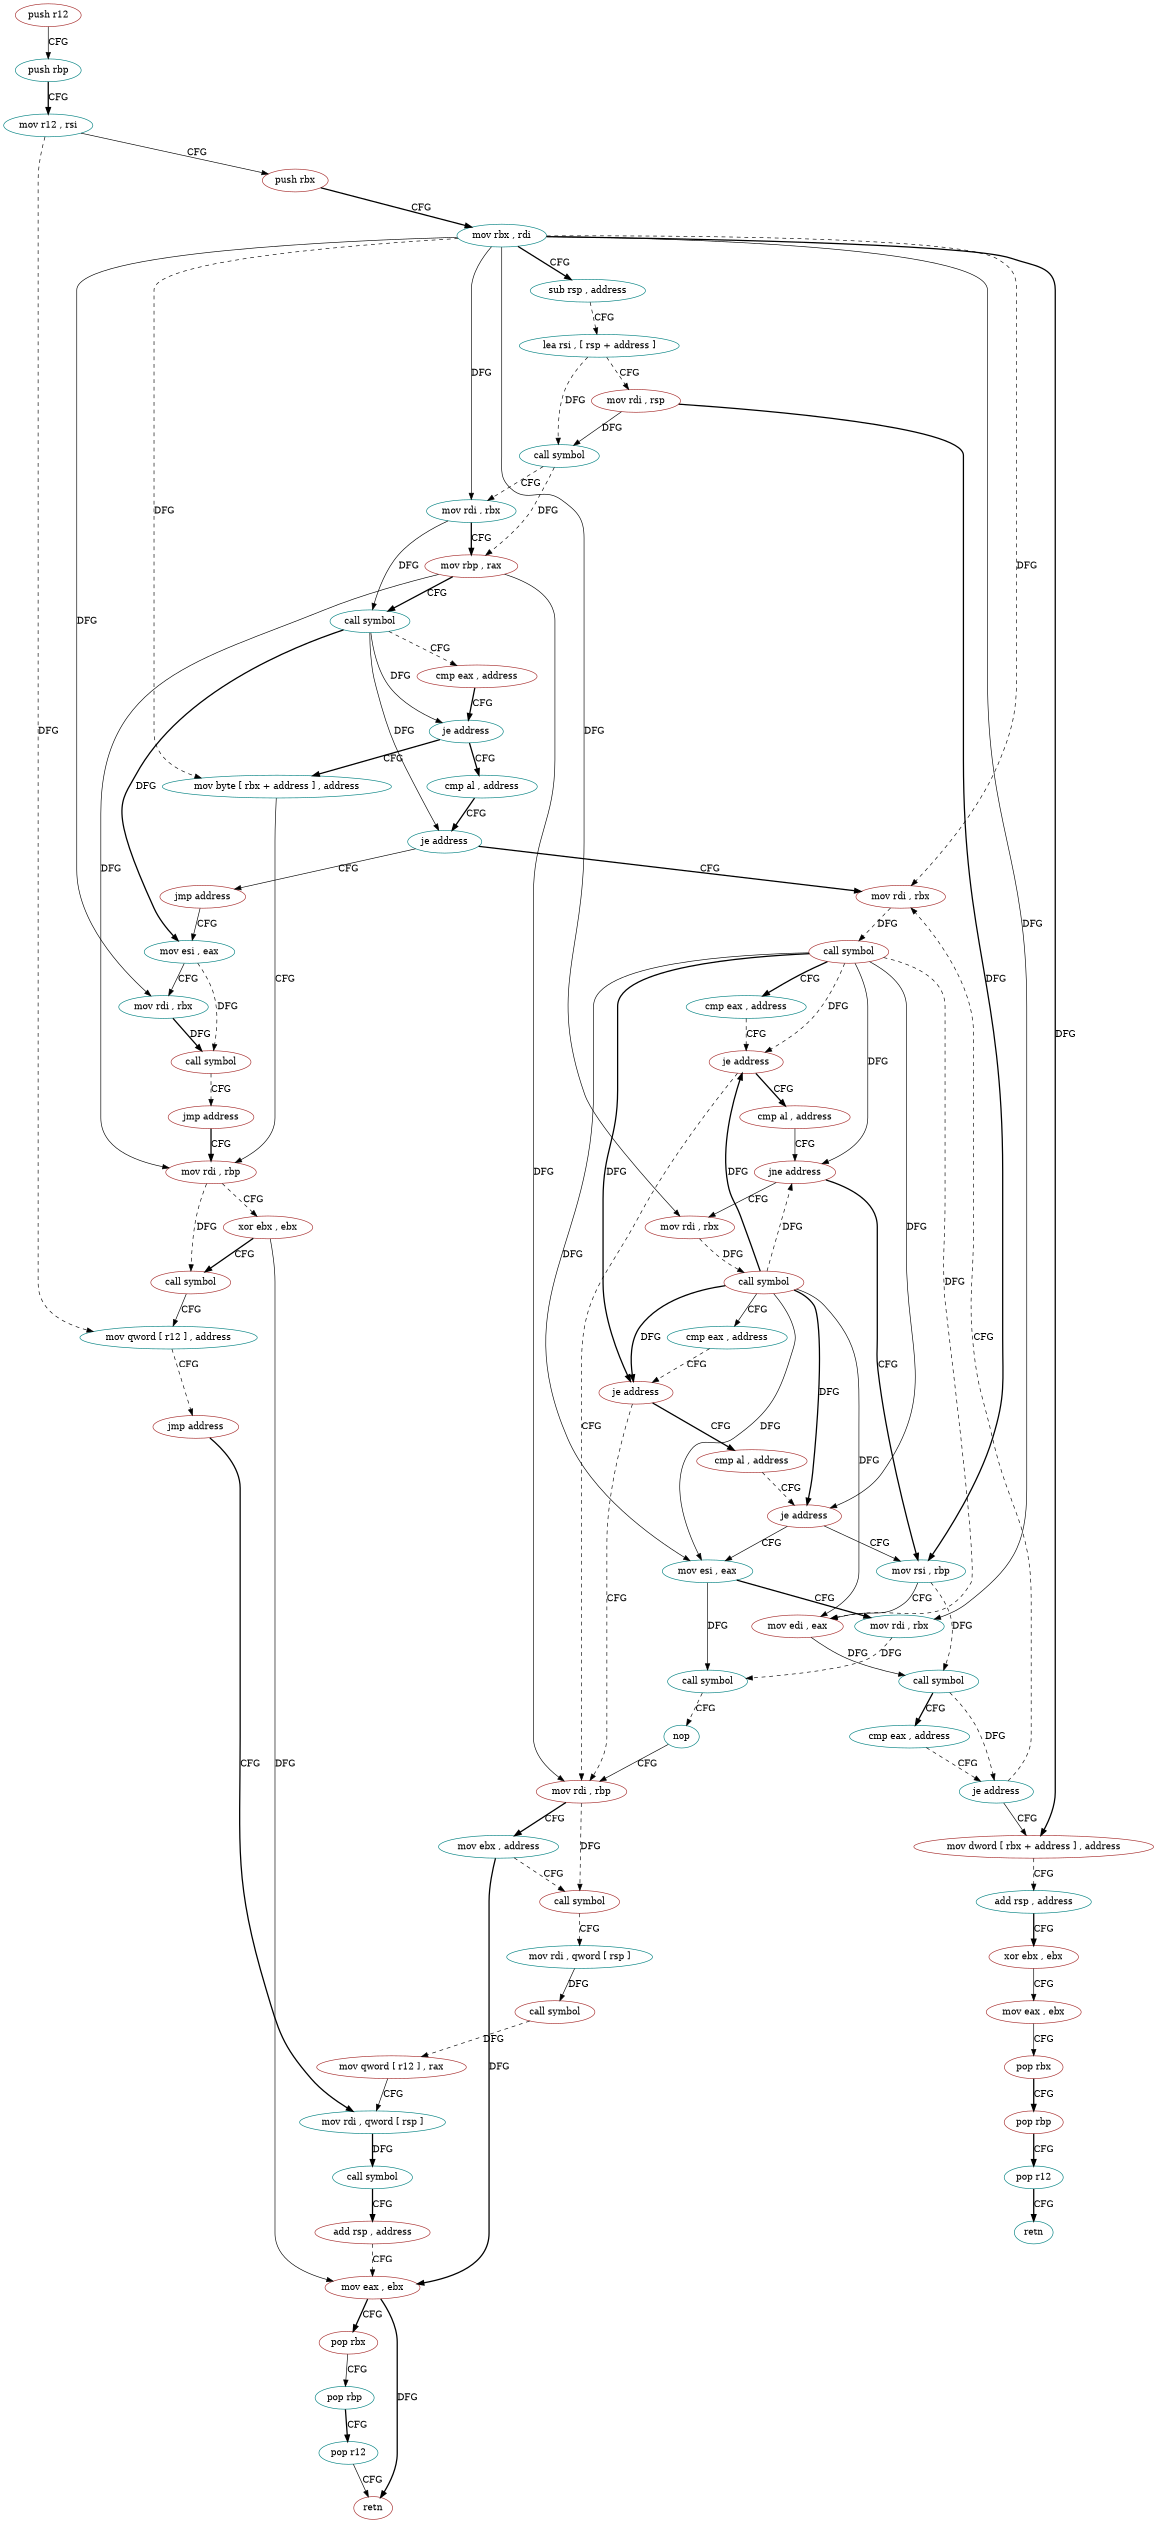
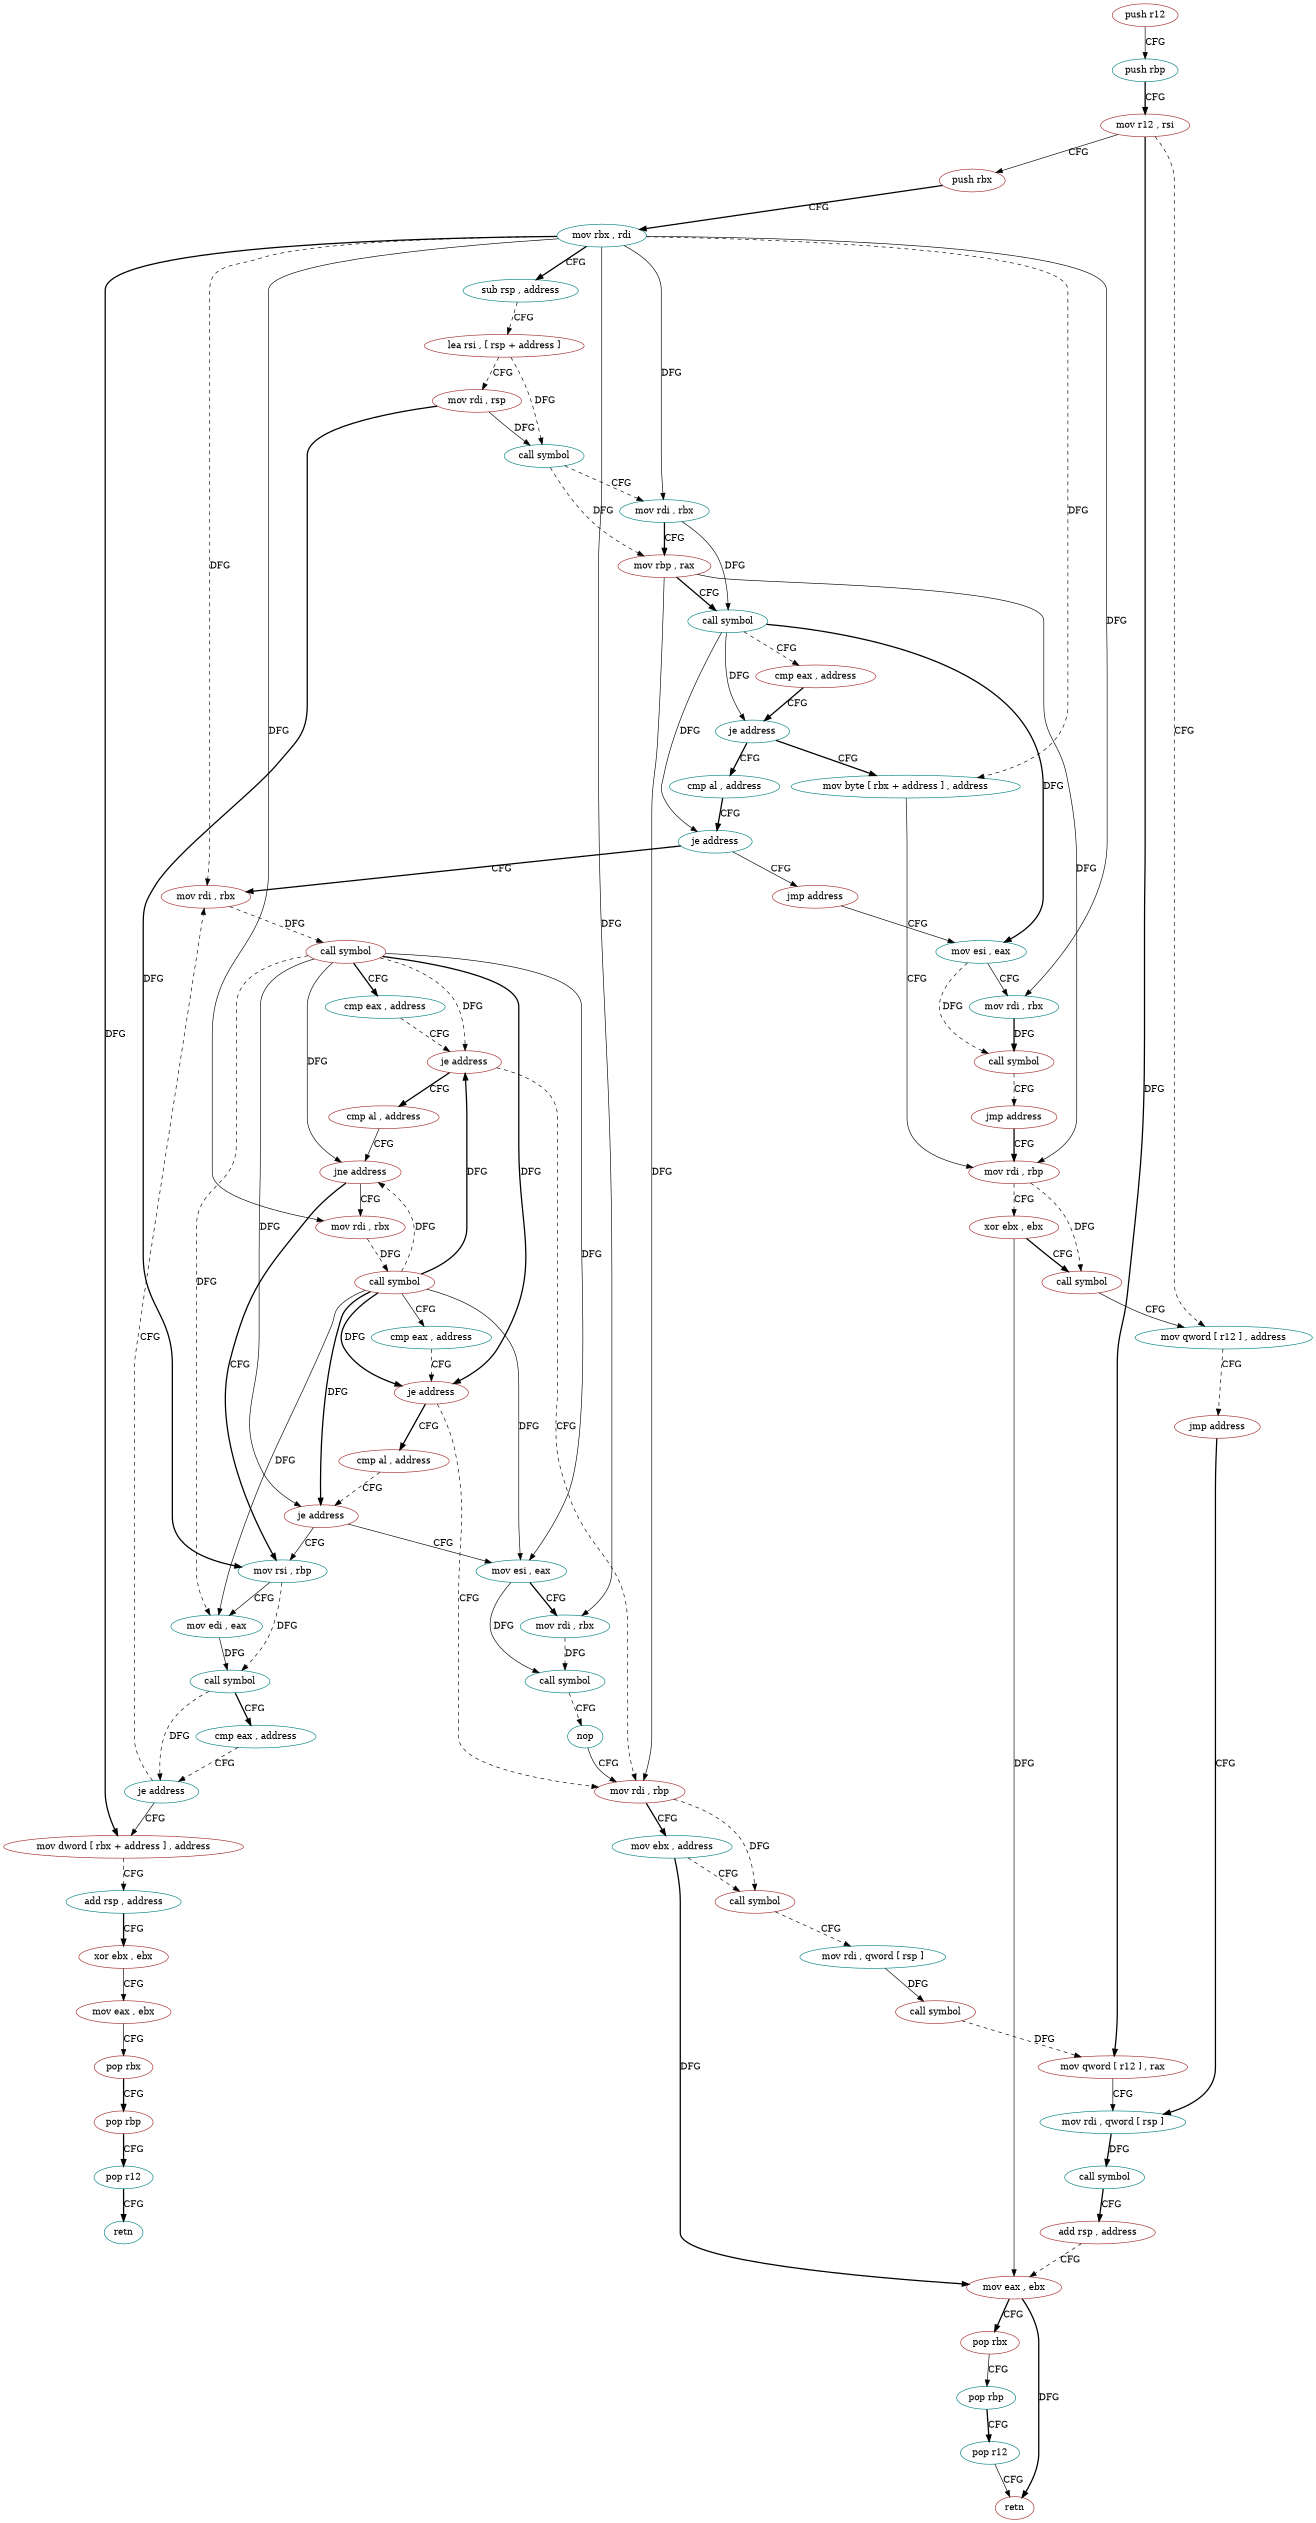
  digraph {
    node [color=brown]
    edge [style=solid]
    n1 [label="push r12"]
    n2 [color=teal label="push rbp"]
-   n3 [color=teal label="mov r12 , rsi"]
+   n3 [label="mov r12 , rsi"]
    n4 [label="push rbx"]
    n5 [label="mov qword [ r12 ] , rax"]
    n6 [color=teal label="mov qword [ r12 ] , address"]
    n7 [color=teal label="mov rbx , rdi"]
    n8 [color=teal label="mov rdi , qword [ rsp ]"]
    n9 [label="jmp address"]
    n10 [color=teal label="sub rsp , address"]
    n11 [color=teal label="mov rdi , rbx"]
    n12 [color=teal label="mov byte [ rbx + address ] , address"]
    n13 [label="mov rdi , rbx"]
    n14 [label="mov rdi , rbx"]
    n15 [color=teal label="mov rdi , rbx"]
    n16 [label="mov dword [ rbx + address ] , address"]
    n17 [color=teal label="mov rdi , rbx"]
-   n18 [color=teal label="lea rsi , [ rsp + address ]"]
+   n18 [label="lea rsi , [ rsp + address ]"]
    n19 [label="mov rbp , rax"]
    n20 [color=teal label="call symbol"]
    n21 [label="mov rdi , rbp"]
    n22 [label="call symbol"]
    n23 [label="call symbol"]
    n24 [label="call symbol"]
    n25 [color=teal label="add rsp , address"]
    n26 [color=teal label="call symbol"]
    n27 [label="mov rdi , rsp"]
    n28 [color=teal label="call symbol"]
    n29 [color=teal label="mov rsi , rbp"]
    n30 [label="mov rdi , rbp"]
    n31 [label="cmp eax , address"]
    n32 [color=teal label="je address"]
    n33 [color=teal label="je address"]
    n34 [color=teal label="mov esi , eax"]
    n35 [label="xor ebx , ebx"]
    n36 [label="call symbol"]
    n37 [color=teal label="mov ebx , address"]
    n38 [label="call symbol"]
-   n39 [label="mov edi , eax"]
+   n39 [color=teal label="mov edi , eax"]
    n40 [color=teal label="call symbol"]
    n41 [color=teal label="cmp al , address"]
    n42 [label="jmp address"]
    n43 [label="mov eax , ebx"]
    n44 [color=teal label="cmp eax , address"]
    n45 [label="je address"]
    n46 [label="jne address"]
    n47 [label="je address"]
    n48 [label="je address"]
    n49 [color=teal label="mov esi , eax"]
    n50 [color=teal label="call symbol"]
    n51 [label="add rsp , address"]
    n52 [label="pop rbx"]
    n53 [label=retn]
    n54 [color=teal label="pop rbp"]
    n55 [color=teal label="pop r12"]
    n56 [label="cmp al , address"]
    n57 [label="cmp al , address"]
    n58 [color=teal label="mov rdi , qword [ rsp ]"]
    n59 [label="jmp address"]
    n60 [label="call symbol"]
    n61 [color=teal label="cmp eax , address"]
    n62 [color=teal label="je address"]
    n63 [color=teal label="cmp eax , address"]
    n64 [label="xor ebx , ebx"]
    n65 [label="mov eax , ebx"]
    n66 [label="pop rbx"]
    n67 [label="pop rbp"]
    n68 [color=teal label="pop r12"]
    n69 [color=teal label=retn]
    n70 [color=teal label=nop]
    n1 -> n2 [label=CFG]
    n2 -> n3 [label=CFG style=bold]
    n3 -> n4 [label=CFG]
-   n3 -> n6 [label=DFG style=dashed]
+   n3 -> n5 [label=DFG style=bold]
+   n3 -> n6 [label=CFG style=dashed]
    n4 -> n7 [label=CFG style=bold]
    n5 -> n8 [label=CFG]
    n6 -> n9 [label=CFG style=dashed]
    n7 -> n10 [label=CFG style=bold]
    n7 -> n11 [label=DFG]
    n7 -> n12 [label=DFG style=dashed]
    n7 -> n13 [label=DFG style=dashed]
    n7 -> n14 [label=DFG]
    n7 -> n15 [label=DFG]
    n7 -> n16 [label=DFG style=bold]
    n7 -> n17 [label=DFG]
    n8 -> n50 [label=DFG style=bold]
    n9 -> n8 [label=CFG style=bold]
    n10 -> n18 [label=CFG style=dashed]
    n11 -> n19 [label=CFG style=bold]
    n11 -> n20 [label=DFG]
    n12 -> n21 [label=CFG]
    n13 -> n22 [label=DFG style=dashed]
    n14 -> n23 [label=DFG style=dashed]
    n15 -> n24 [label=DFG style=bold]
    n16 -> n25 [label=CFG style=dashed]
    n17 -> n26 [label=DFG style=dashed]
    n18 -> n27 [label=CFG style=dashed]
    n18 -> n28 [label=DFG style=dashed]
    n19 -> n20 [label=CFG style=bold]
    n19 -> n21 [label=DFG]
    n19 -> n30 [label=DFG]
    n20 -> n31 [label=CFG style=dashed]
    n20 -> n32 [label=DFG]
    n20 -> n33 [label=DFG]
    n20 -> n34 [label=DFG style=bold]
    n21 -> n35 [label=CFG style=dashed]
    n21 -> n36 [label=DFG style=dashed]
    n22 -> n39 [label=DFG style=dashed]
    n22 -> n44 [label=CFG style=bold]
    n22 -> n45 [label=DFG style=dashed]
    n22 -> n46 [label=DFG]
    n22 -> n47 [label=DFG style=bold]
    n22 -> n48 [label=DFG]
    n22 -> n49 [label=DFG]
    n23 -> n39 [label=DFG]
    n23 -> n45 [label=DFG style=bold]
    n23 -> n46 [label=DFG style=dashed]
    n23 -> n47 [label=DFG style=bold]
    n23 -> n48 [label=DFG style=bold]
    n23 -> n49 [label=DFG]
    n23 -> n63 [label=CFG]
    n24 -> n59 [label=CFG style=dashed]
    n25 -> n64 [label=CFG style=bold]
    n26 -> n70 [label=CFG style=dashed]
    n27 -> n28 [label=DFG]
    n27 -> n29 [label=DFG style=bold]
    n28 -> n11 [label=CFG style=dashed]
    n28 -> n19 [label=DFG style=dashed]
    n29 -> n39 [label=CFG]
    n29 -> n40 [label=DFG style=dashed]
    n30 -> n37 [label=CFG style=bold]
    n30 -> n38 [label=DFG style=dashed]
    n31 -> n32 [label=CFG style=bold]
    n32 -> n12 [label=CFG style=bold]
    n32 -> n41 [label=CFG style=bold]
    n33 -> n13 [label=CFG style=bold]
    n33 -> n42 [label=CFG]
    n34 -> n15 [label=CFG]
    n34 -> n24 [label=DFG style=dashed]
    n35 -> n36 [label=CFG style=bold]
    n35 -> n43 [label=DFG]
    n36 -> n6 [label=CFG]
    n37 -> n38 [label=CFG style=dashed]
    n37 -> n43 [label=DFG style=bold]
    n38 -> n58 [label=CFG style=dashed]
    n39 -> n40 [label=DFG]
    n40 -> n61 [label=CFG style=bold]
    n40 -> n62 [label=DFG style=dashed]
    n41 -> n33 [label=CFG style=bold]
    n42 -> n34 [label=CFG]
    n43 -> n52 [label=CFG style=bold]
    n43 -> n53 [label=DFG style=bold]
    n44 -> n45 [label=CFG style=dashed]
    n45 -> n30 [label=CFG style=dashed]
    n45 -> n56 [label=CFG style=bold]
    n46 -> n14 [label=CFG]
    n46 -> n29 [label=CFG style=bold]
    n47 -> n30 [label=CFG style=dashed]
    n47 -> n57 [label=CFG style=bold]
    n48 -> n29 [label=CFG]
    n48 -> n49 [label=CFG]
    n49 -> n17 [label=CFG style=bold]
    n49 -> n26 [label=DFG]
    n50 -> n51 [label=CFG style=bold]
    n51 -> n43 [label=CFG style=dashed]
    n52 -> n54 [label=CFG]
    n54 -> n55 [label=CFG style=bold]
    n55 -> n53 [label=CFG]
    n56 -> n46 [label=CFG]
    n57 -> n48 [label=CFG style=dashed]
    n58 -> n60 [label=DFG]
    n59 -> n21 [label=CFG style=bold]
    n60 -> n5 [label=DFG style=dashed]
    n61 -> n62 [label=CFG style=dashed]
    n62 -> n13 [label=CFG style=dashed]
    n62 -> n16 [label=CFG]
    n63 -> n47 [label=CFG style=dashed]
    n64 -> n65 [label=CFG]
    n65 -> n66 [label=CFG]
    n66 -> n67 [label=CFG style=bold]
    n67 -> n68 [label=CFG style=bold]
    n68 -> n69 [label=CFG style=bold]
    n70 -> n30 [label=CFG]
  }
